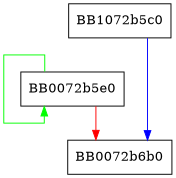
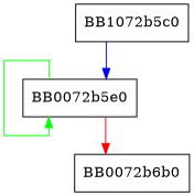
  digraph {
    splines=ortho
    node [shape=box]
    n1 [label=BB1072b5c0]
    BB0072b5e0
    BB0072b6b0
-   n1 -> BB0072b6b0 [color=blue]
+   n1 -> BB0072b5e0 [color=blue]
    BB0072b5e0 -> BB0072b5e0 [color=green]
    BB0072b5e0 -> BB0072b6b0 [color=red]
  }
